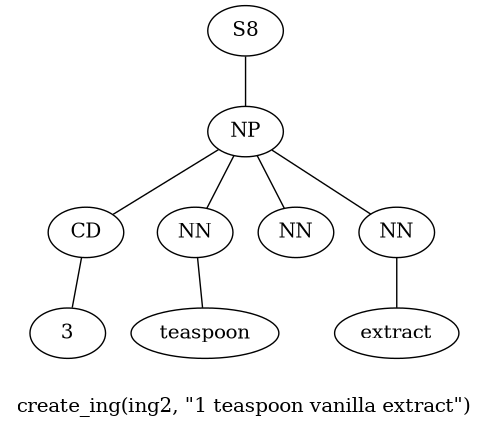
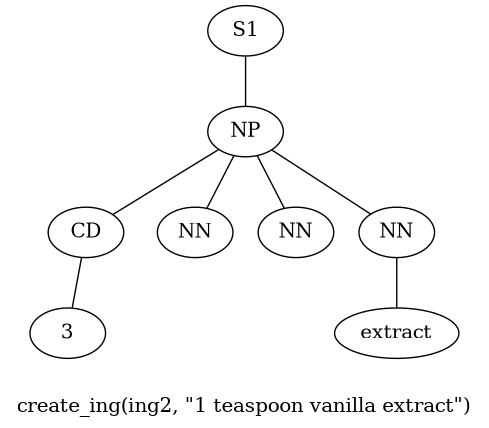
  graph {
    label="create_ing(ing2, \"1 teaspoon vanilla extract\")"
-   n1 [label=S8]
+   n1 [label=S1]
    n2 [label=NP]
    n3 [label=CD]
    n4 [label=NN]
    n5 [label=NN]
    n6 [label=NN]
    n7 [label=3]
-   n8 [label=teaspoon]
    n9 [label=extract]
    n1 -- n2
    n2 -- n3
    n2 -- n4
    n2 -- n5
    n2 -- n6
    n3 -- n7
-   n4 -- n8
    n6 -- n9
  }
